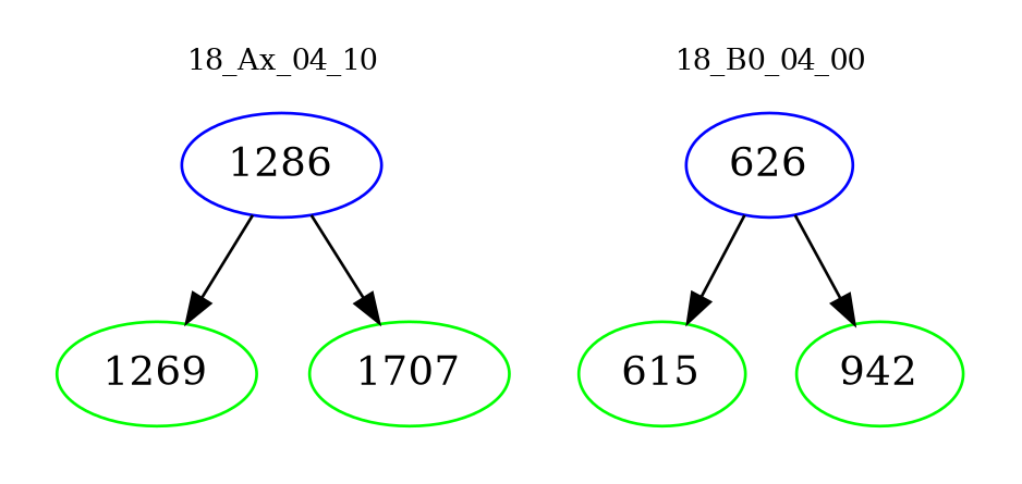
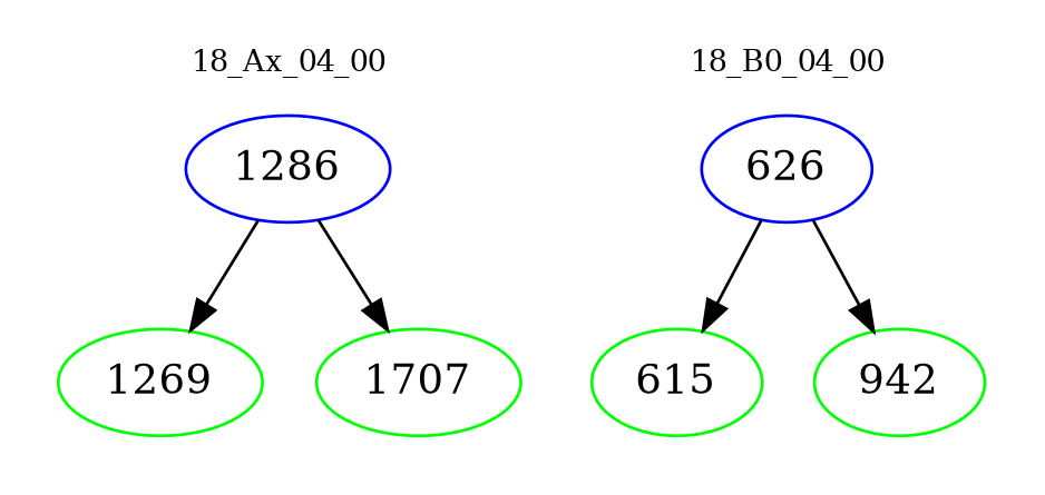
  digraph {
    node [color=green]
    edge [color=black]
    n1 [color=blue label=1286]
    n2 [label=1269]
    n3 [label=1707]
    n4 [color=blue label=626]
    n5 [label=615]
    n6 [label=942]
    subgraph cluster_1 {
      color=white
      fontsize=10
-     label="18_Ax_04_10"
+     label="18_Ax_04_00"
      n1
      n2
      n3
    }
    subgraph cluster_2 {
      color=white
      fontsize=10
      label="18_B0_04_00"
      n4
      n5
      n6
    }
    n1 -> n2
    n1 -> n3
    n4 -> n5
    n4 -> n6
  }
